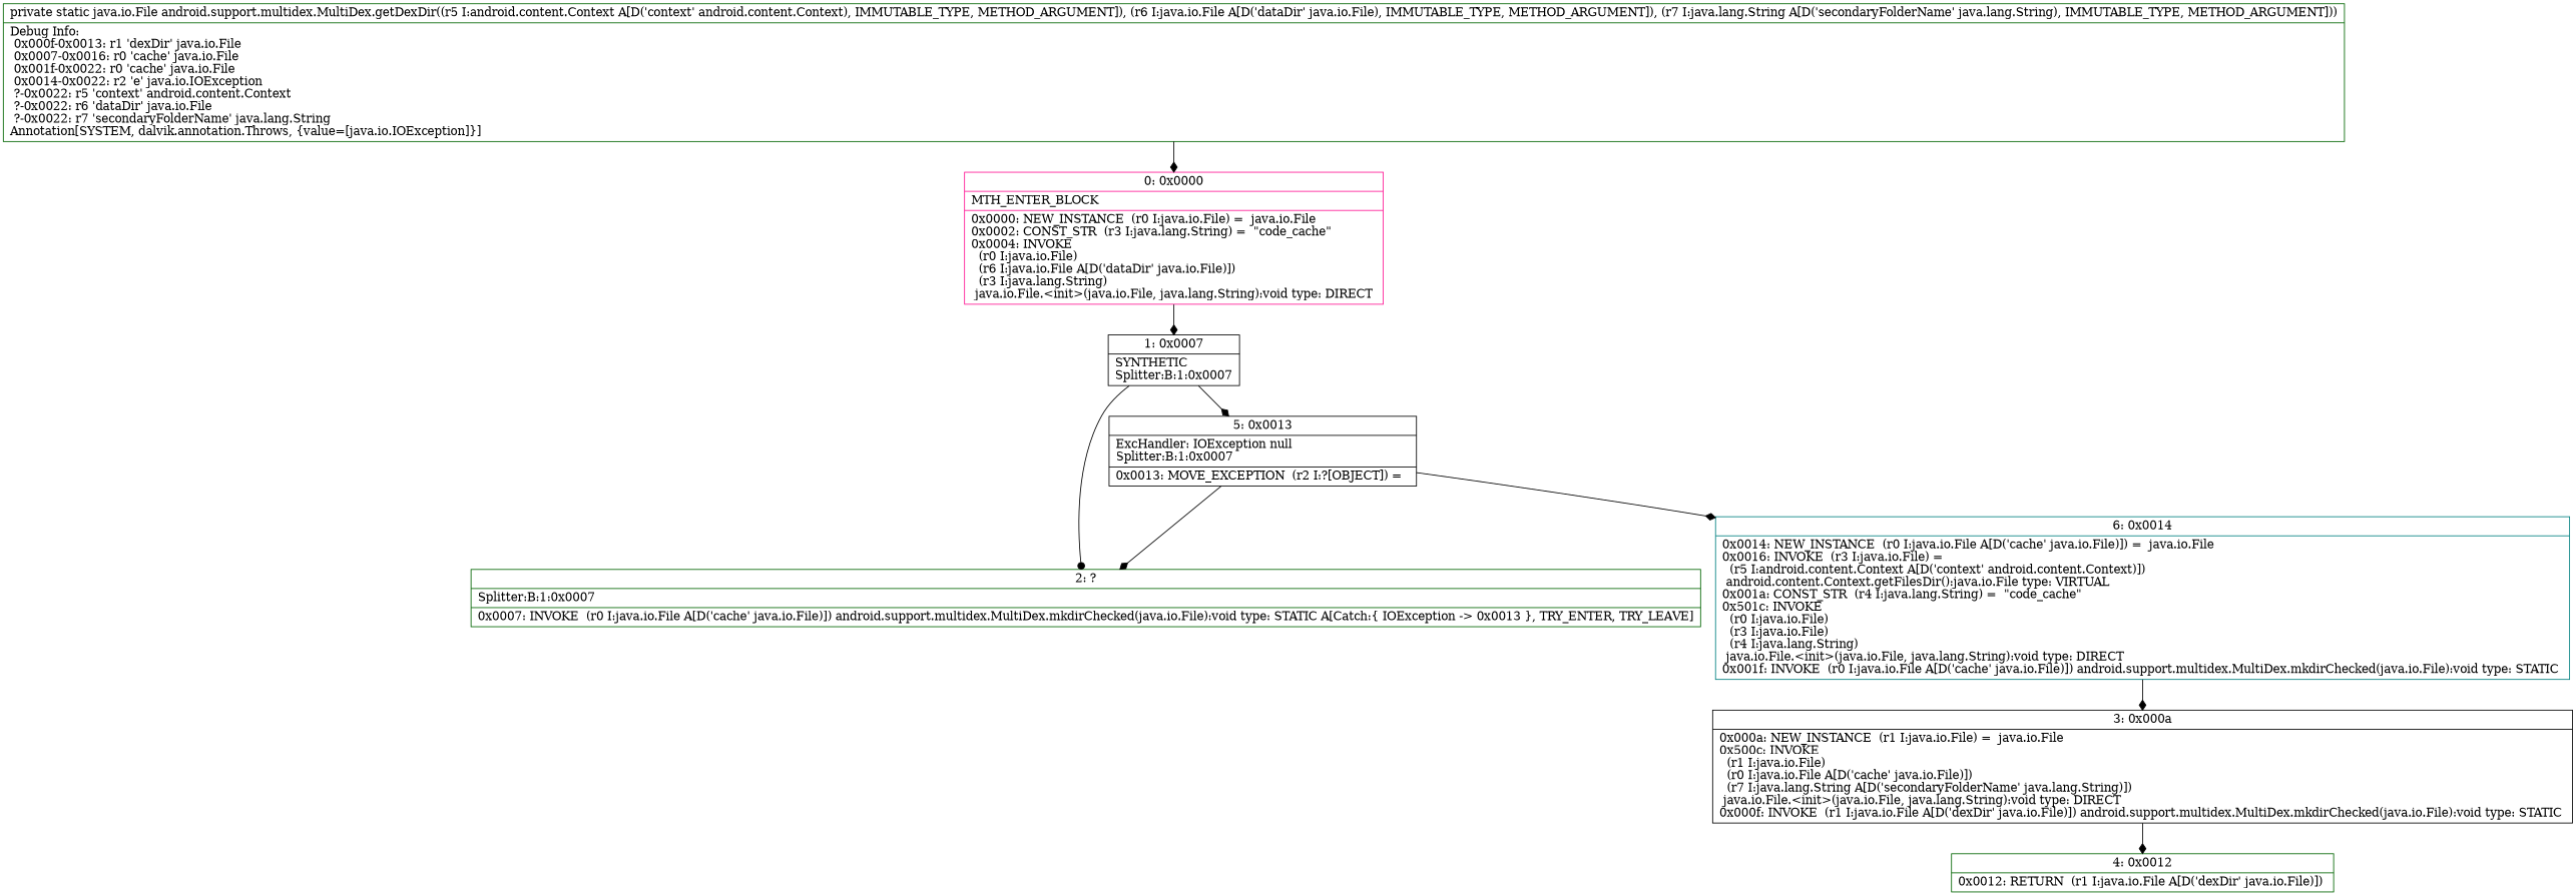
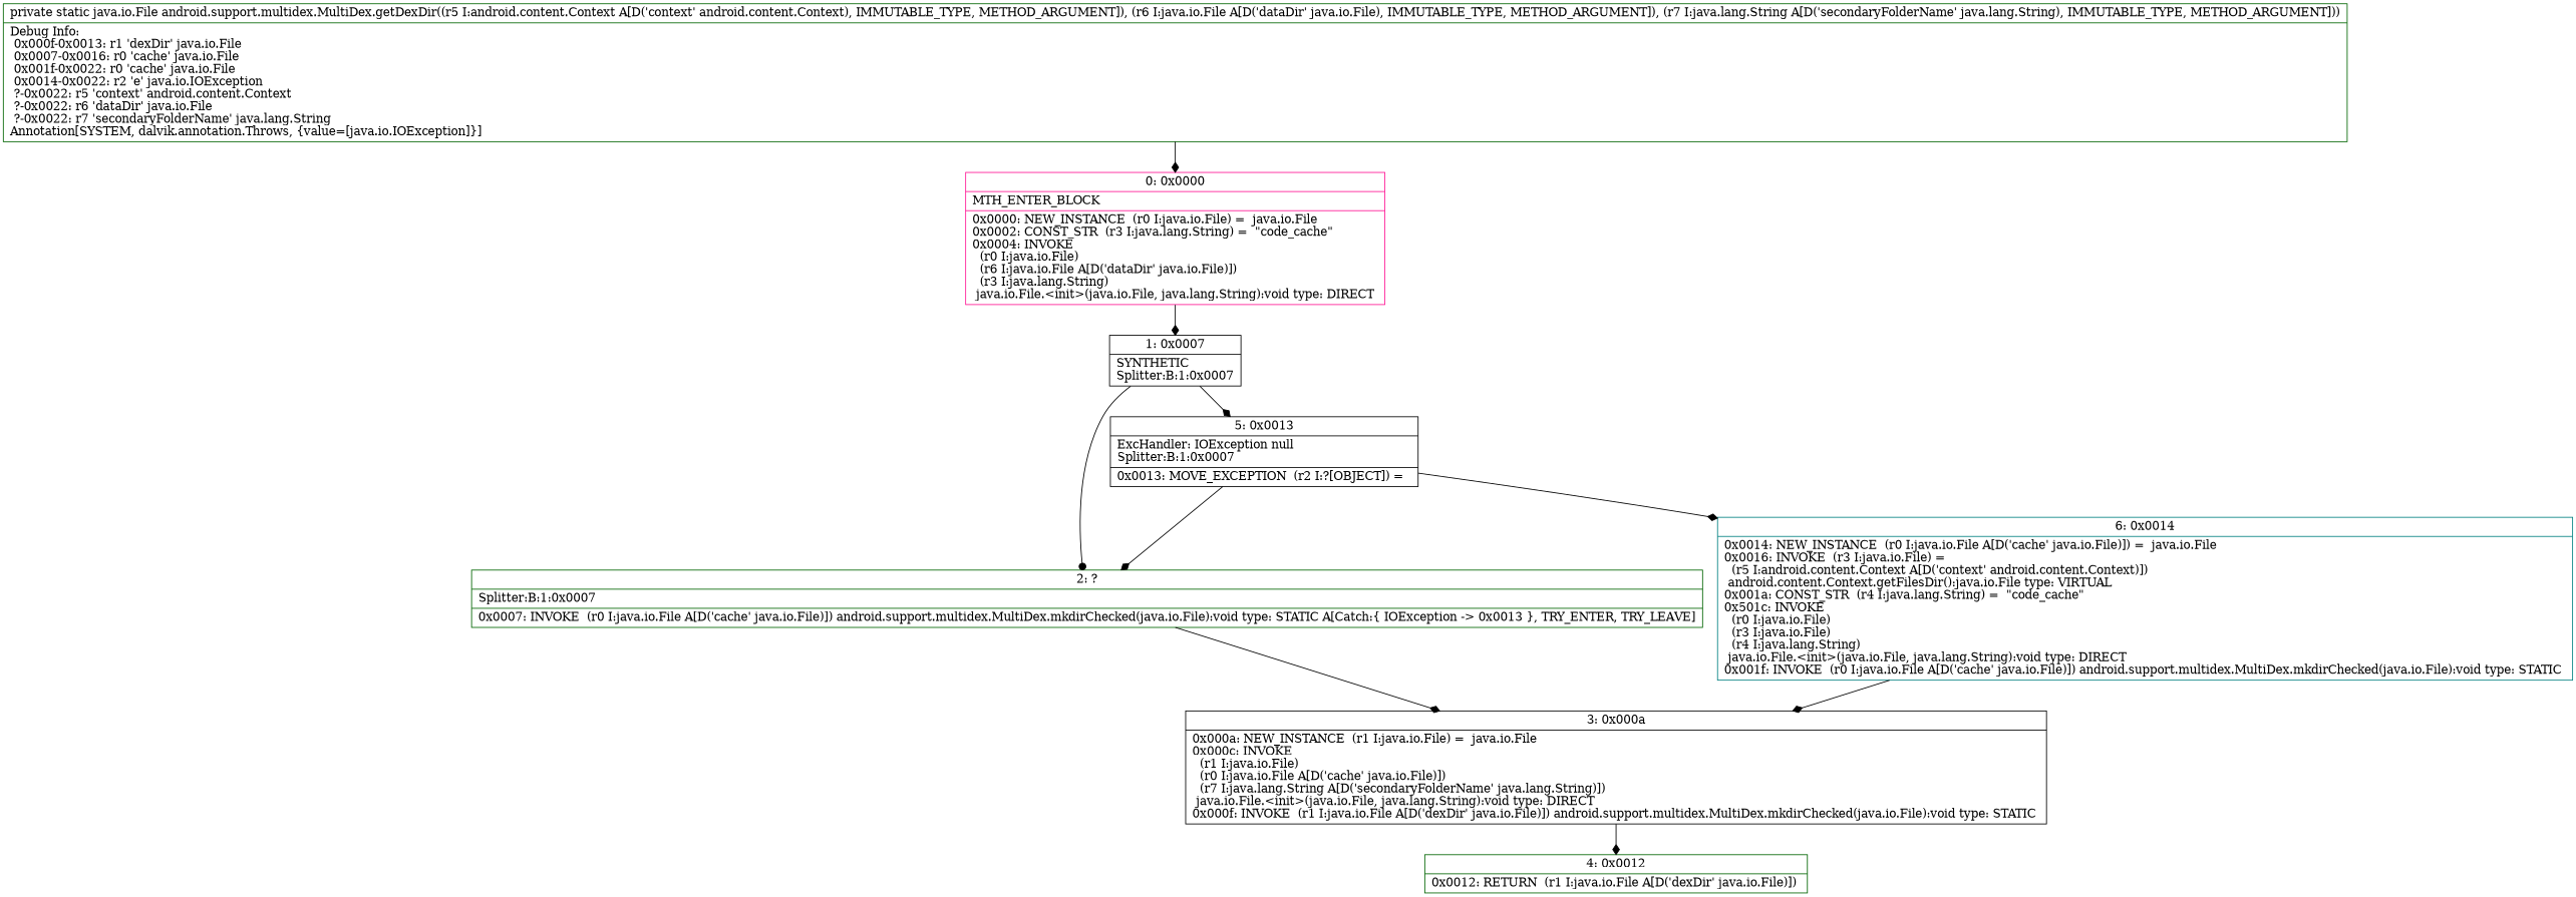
  digraph {
    node [color=black shape=record]
    edge [arrowhead=diamond]
    n1 [color=deeppink label="{0\:\ 0x0000|MTH_ENTER_BLOCK\l|0x0000: NEW_INSTANCE  (r0 I:java.io.File) =  java.io.File \l0x0002: CONST_STR  (r3 I:java.lang.String) =  \"code_cache\" \l0x0004: INVOKE  \l  (r0 I:java.io.File)\l  (r6 I:java.io.File A[D('dataDir' java.io.File)])\l  (r3 I:java.lang.String)\l java.io.File.\<init\>(java.io.File, java.lang.String):void type: DIRECT \l}"]
    n2 [label="{1\:\ 0x0007|SYNTHETIC\lSplitter:B:1:0x0007\l}"]
    n3 [color=darkgreen label="{2\:\ ?|Splitter:B:1:0x0007\l|0x0007: INVOKE  (r0 I:java.io.File A[D('cache' java.io.File)]) android.support.multidex.MultiDex.mkdirChecked(java.io.File):void type: STATIC A[Catch:\{ IOException \-\> 0x0013 \}, TRY_ENTER, TRY_LEAVE]\l}"]
    n4 [label="{5\:\ 0x0013|ExcHandler: IOException null\lSplitter:B:1:0x0007\l|0x0013: MOVE_EXCEPTION  (r2 I:?[OBJECT]) =  \l}"]
-   n5 [label="{3\:\ 0x000a|0x000a: NEW_INSTANCE  (r1 I:java.io.File) =  java.io.File \l0x500c: INVOKE  \l  (r1 I:java.io.File)\l  (r0 I:java.io.File A[D('cache' java.io.File)])\l  (r7 I:java.lang.String A[D('secondaryFolderName' java.lang.String)])\l java.io.File.\<init\>(java.io.File, java.lang.String):void type: DIRECT \l0x000f: INVOKE  (r1 I:java.io.File A[D('dexDir' java.io.File)]) android.support.multidex.MultiDex.mkdirChecked(java.io.File):void type: STATIC \l}"]
+   n5 [label="{3\:\ 0x000a|0x000a: NEW_INSTANCE  (r1 I:java.io.File) =  java.io.File \l0x000c: INVOKE  \l  (r1 I:java.io.File)\l  (r0 I:java.io.File A[D('cache' java.io.File)])\l  (r7 I:java.lang.String A[D('secondaryFolderName' java.lang.String)])\l java.io.File.\<init\>(java.io.File, java.lang.String):void type: DIRECT \l0x000f: INVOKE  (r1 I:java.io.File A[D('dexDir' java.io.File)]) android.support.multidex.MultiDex.mkdirChecked(java.io.File):void type: STATIC \l}"]
    n6 [color=teal label="{6\:\ 0x0014|0x0014: NEW_INSTANCE  (r0 I:java.io.File A[D('cache' java.io.File)]) =  java.io.File \l0x0016: INVOKE  (r3 I:java.io.File) = \l  (r5 I:android.content.Context A[D('context' android.content.Context)])\l android.content.Context.getFilesDir():java.io.File type: VIRTUAL \l0x001a: CONST_STR  (r4 I:java.lang.String) =  \"code_cache\" \l0x501c: INVOKE  \l  (r0 I:java.io.File)\l  (r3 I:java.io.File)\l  (r4 I:java.lang.String)\l java.io.File.\<init\>(java.io.File, java.lang.String):void type: DIRECT \l0x001f: INVOKE  (r0 I:java.io.File A[D('cache' java.io.File)]) android.support.multidex.MultiDex.mkdirChecked(java.io.File):void type: STATIC \l}"]
    n7 [color=darkgreen label="{4\:\ 0x0012|0x0012: RETURN  (r1 I:java.io.File A[D('dexDir' java.io.File)]) \l}"]
    n8 [color=darkgreen label="{private static java.io.File android.support.multidex.MultiDex.getDexDir((r5 I:android.content.Context A[D('context' android.content.Context), IMMUTABLE_TYPE, METHOD_ARGUMENT]), (r6 I:java.io.File A[D('dataDir' java.io.File), IMMUTABLE_TYPE, METHOD_ARGUMENT]), (r7 I:java.lang.String A[D('secondaryFolderName' java.lang.String), IMMUTABLE_TYPE, METHOD_ARGUMENT]))  | Debug Info:\l  0x000f\-0x0013: r1 'dexDir' java.io.File\l  0x0007\-0x0016: r0 'cache' java.io.File\l  0x001f\-0x0022: r0 'cache' java.io.File\l  0x0014\-0x0022: r2 'e' java.io.IOException\l  ?\-0x0022: r5 'context' android.content.Context\l  ?\-0x0022: r6 'dataDir' java.io.File\l  ?\-0x0022: r7 'secondaryFolderName' java.lang.String\lAnnotation[SYSTEM, dalvik.annotation.Throws, \{value=[java.io.IOException]\}]\l}"]
    n1 -> n2
    n2 -> n3 [arrowhead=dot]
    n2 -> n4
+   n3 -> n5
    n4 -> n3
    n4 -> n6
    n5 -> n7
    n6 -> n5
    n8 -> n1
  }
